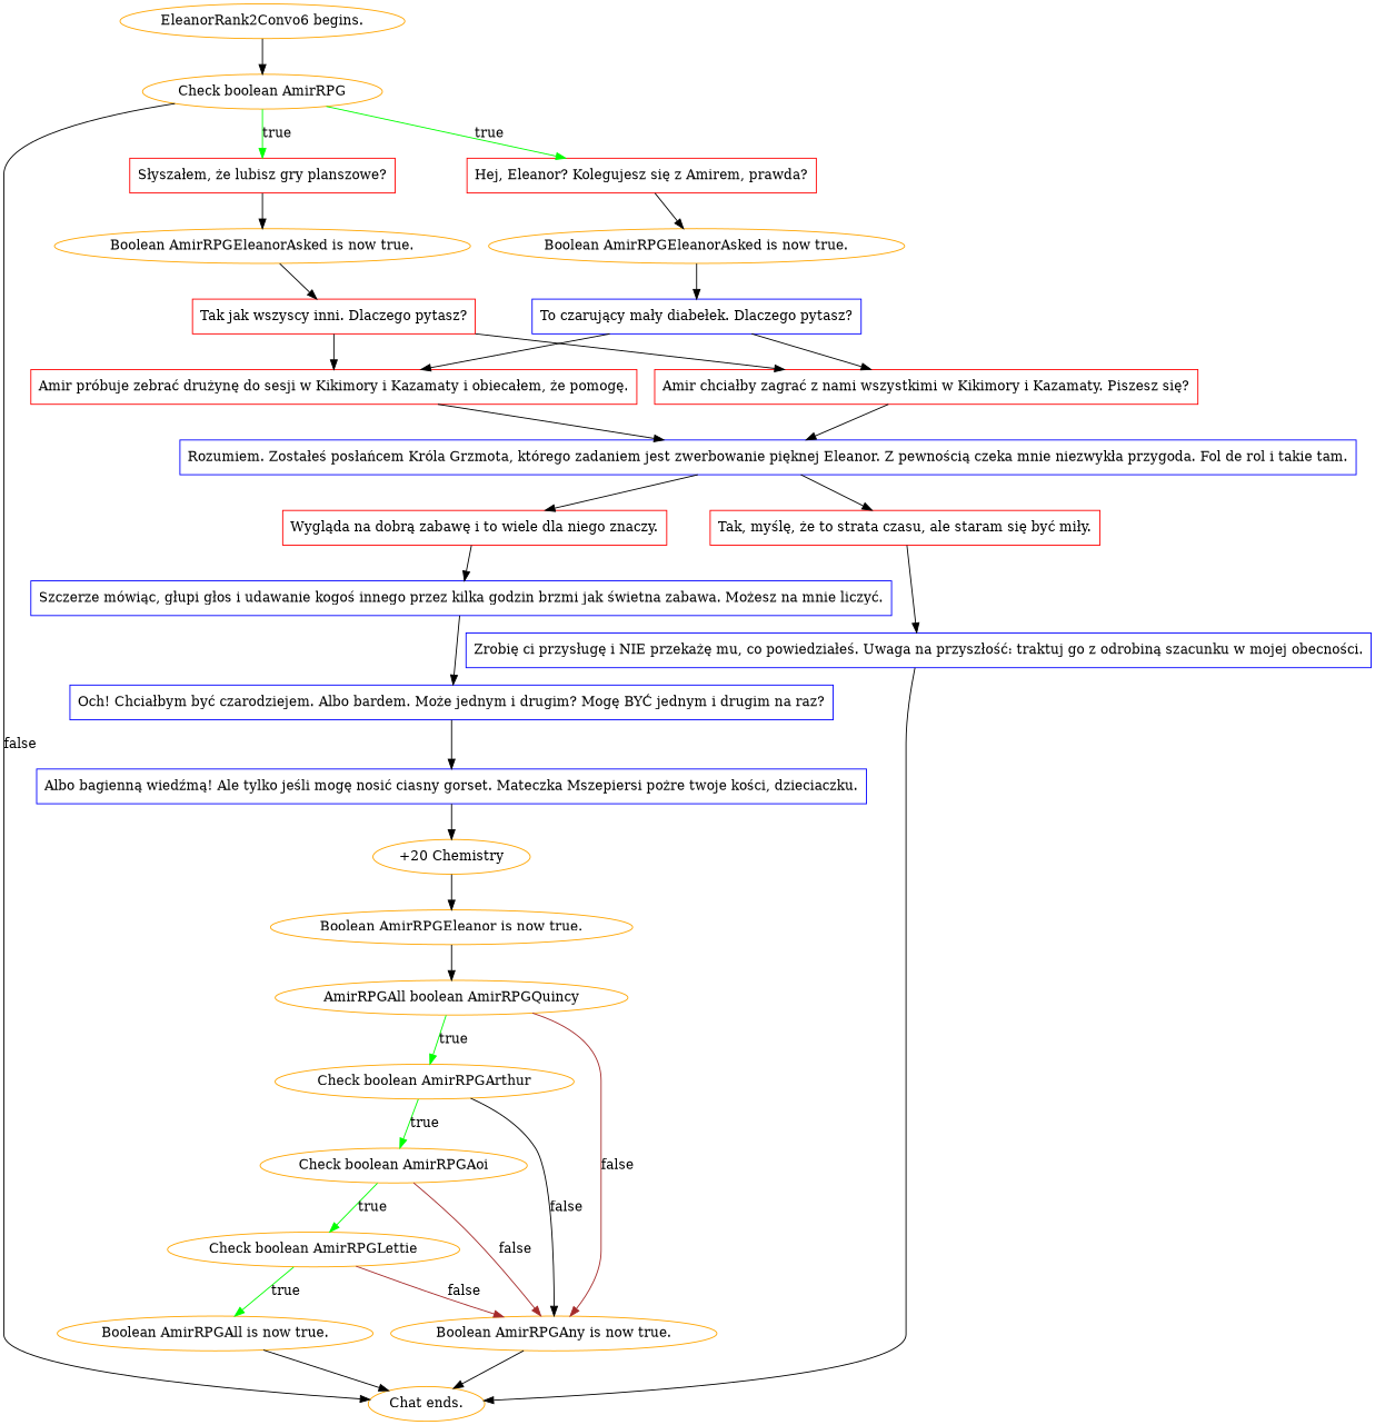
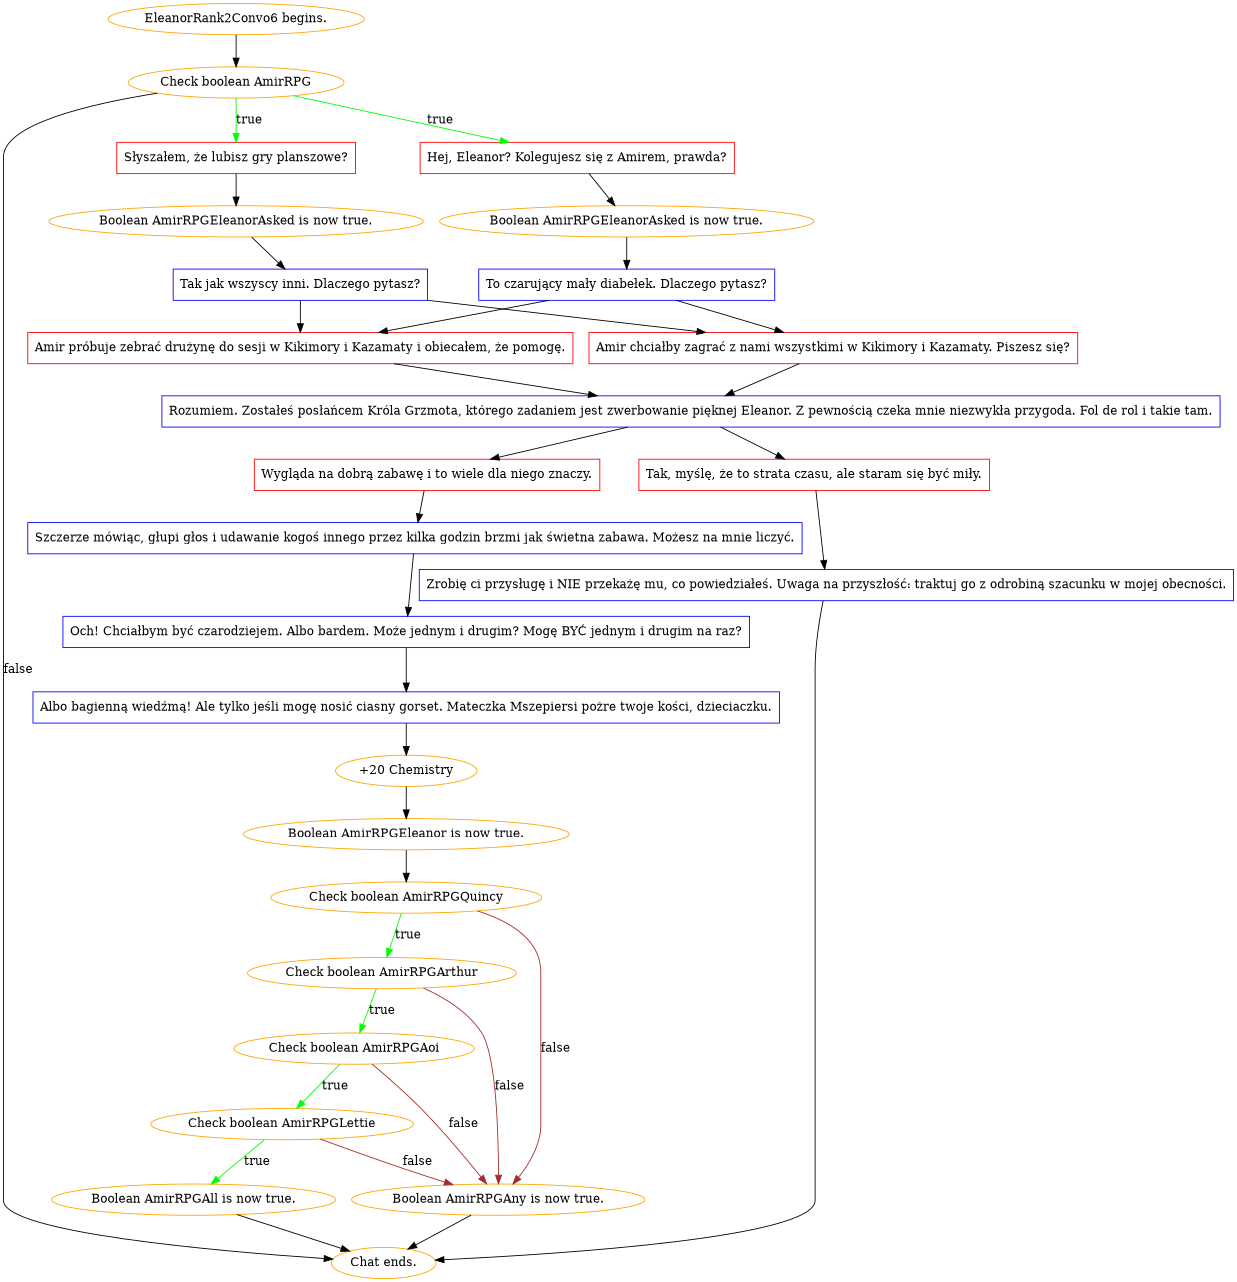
  digraph {
    node [color=orange]
    n1 [label="Check boolean AmirRPG"]
    "EleanorRank2Convo6 begins."
    n3 [color=red label="Hej, Eleanor? Kolegujesz się z Amirem, prawda?" shape=box]
    n4 [color=red label="Słyszałem, że lubisz gry planszowe?" shape=box]
    "Chat ends."
    n6 [label="Boolean AmirRPGEleanorAsked is now true."]
    n7 [label="Boolean AmirRPGEleanorAsked is now true."]
    n8 [color=blue label="To czarujący mały diabełek. Dlaczego pytasz?" shape=box]
-   n9 [color=red label="Tak jak wszyscy inni. Dlaczego pytasz?" shape=box]
+   n9 [color=blue label="Tak jak wszyscy inni. Dlaczego pytasz?" shape=box]
    n10 [color=red label="Amir próbuje zebrać drużynę do sesji w Kikimory i Kazamaty i obiecałem, że pomogę." shape=box]
    n11 [color=red label="Amir chciałby zagrać z nami wszystkimi w Kikimory i Kazamaty. Piszesz się?" shape=box]
    n12 [color=blue label="Rozumiem. Zostałeś posłańcem Króla Grzmota, którego zadaniem jest zwerbowanie pięknej Eleanor. Z pewnością czeka mnie niezwykła przygoda. Fol de rol i takie tam." shape=box]
    n13 [color=red label="Tak, myślę, że to strata czasu, ale staram się być miły." shape=box]
    n14 [color=red label="Wygląda na dobrą zabawę i to wiele dla niego znaczy." shape=box]
    n15 [color=blue label="Zrobię ci przysługę i NIE przekażę mu, co powiedziałeś. Uwaga na przyszłość: traktuj go z odrobiną szacunku w mojej obecności." shape=box]
    n16 [color=blue label="Szczerze mówiąc, głupi głos i udawanie kogoś innego przez kilka godzin brzmi jak świetna zabawa. Możesz na mnie liczyć." shape=box]
    n17 [color=blue label="Och! Chciałbym być czarodziejem. Albo bardem. Może jednym i drugim? Mogę BYĆ jednym i drugim na raz?" shape=box]
    n18 [color=blue label="Albo bagienną wiedźmą! Ale tylko jeśli mogę nosić ciasny gorset. Mateczka Mszepiersi pożre twoje kości, dzieciaczku." shape=box]
    n19 [label="+20 Chemistry"]
    n20 [label="Boolean AmirRPGEleanor is now true."]
-   n21 [label="AmirRPGAll boolean AmirRPGQuincy"]
+   n21 [label="Check boolean AmirRPGQuincy"]
    n22 [label="Check boolean AmirRPGArthur"]
    n23 [label="Boolean AmirRPGAny is now true."]
    n24 [label="Check boolean AmirRPGAoi"]
    n25 [label="Check boolean AmirRPGLettie"]
    n26 [label="Boolean AmirRPGAll is now true."]
    n1 -> n3 [color=green label=true]
    n1 -> n4 [color=green label=true]
    n1 -> "Chat ends." [color=black label=false]
    "EleanorRank2Convo6 begins." -> n1
    n3 -> n6
    n4 -> n7
    n6 -> n8
    n7 -> n9
    n8 -> n10
    n8 -> n11
    n9 -> n10
    n9 -> n11
    n10 -> n12
    n11 -> n12
    n12 -> n13
    n12 -> n14
    n13 -> n15
    n14 -> n16
    n15 -> "Chat ends."
    n16 -> n17
    n17 -> n18
    n18 -> n19
    n19 -> n20
    n20 -> n21
    n21 -> n22 [color=green label=true]
    n21 -> n23 [color=brown label=false]
-   n22 -> n23 [color=black label=false]
+   n22 -> n23 [color=brown label=false]
    n22 -> n24 [color=green label=true]
    n23 -> "Chat ends."
    n24 -> n23 [color=brown label=false]
    n24 -> n25 [color=green label=true]
    n25 -> n23 [color=brown label=false]
    n25 -> n26 [color=green label=true]
    n26 -> "Chat ends."
  }
